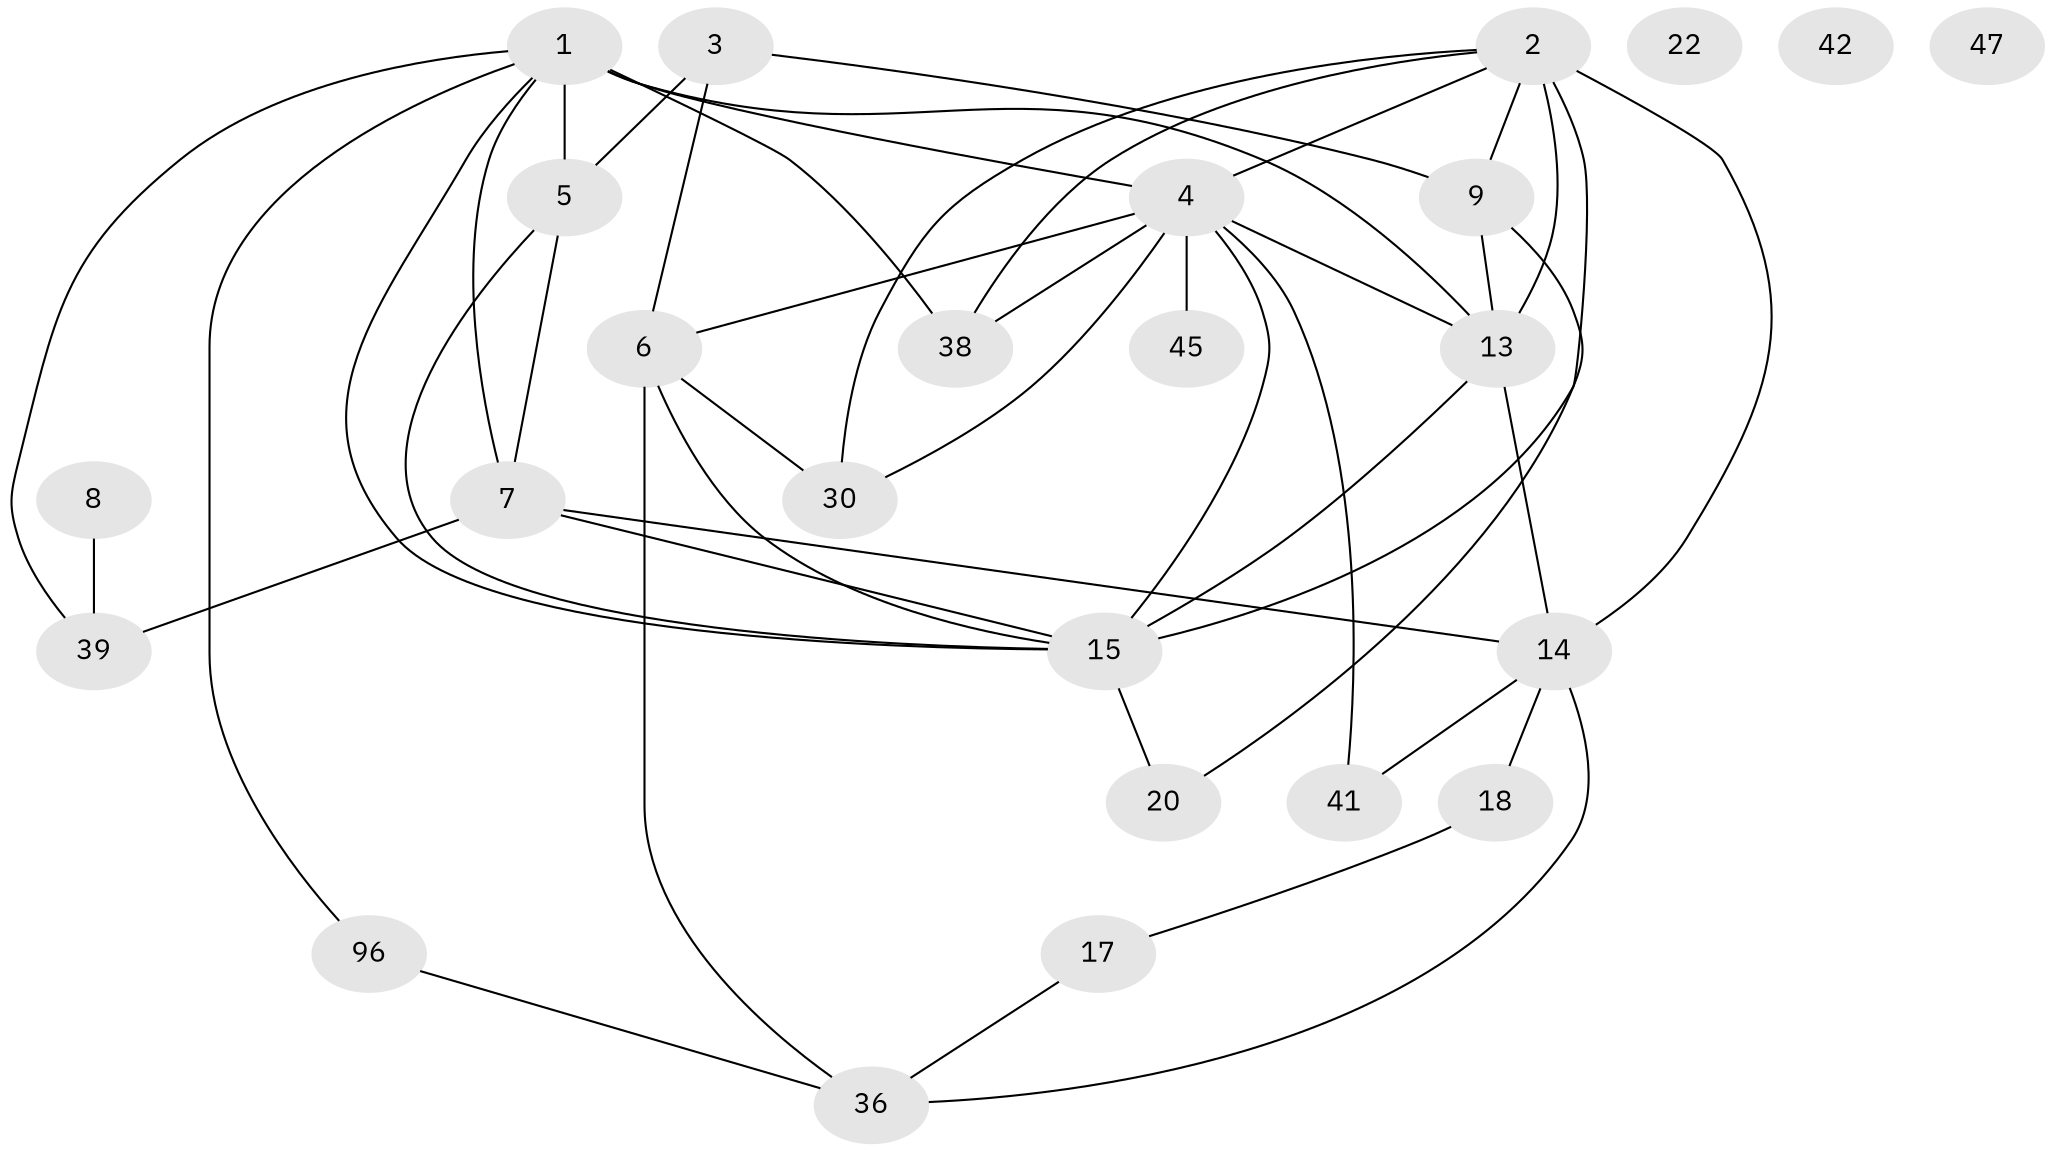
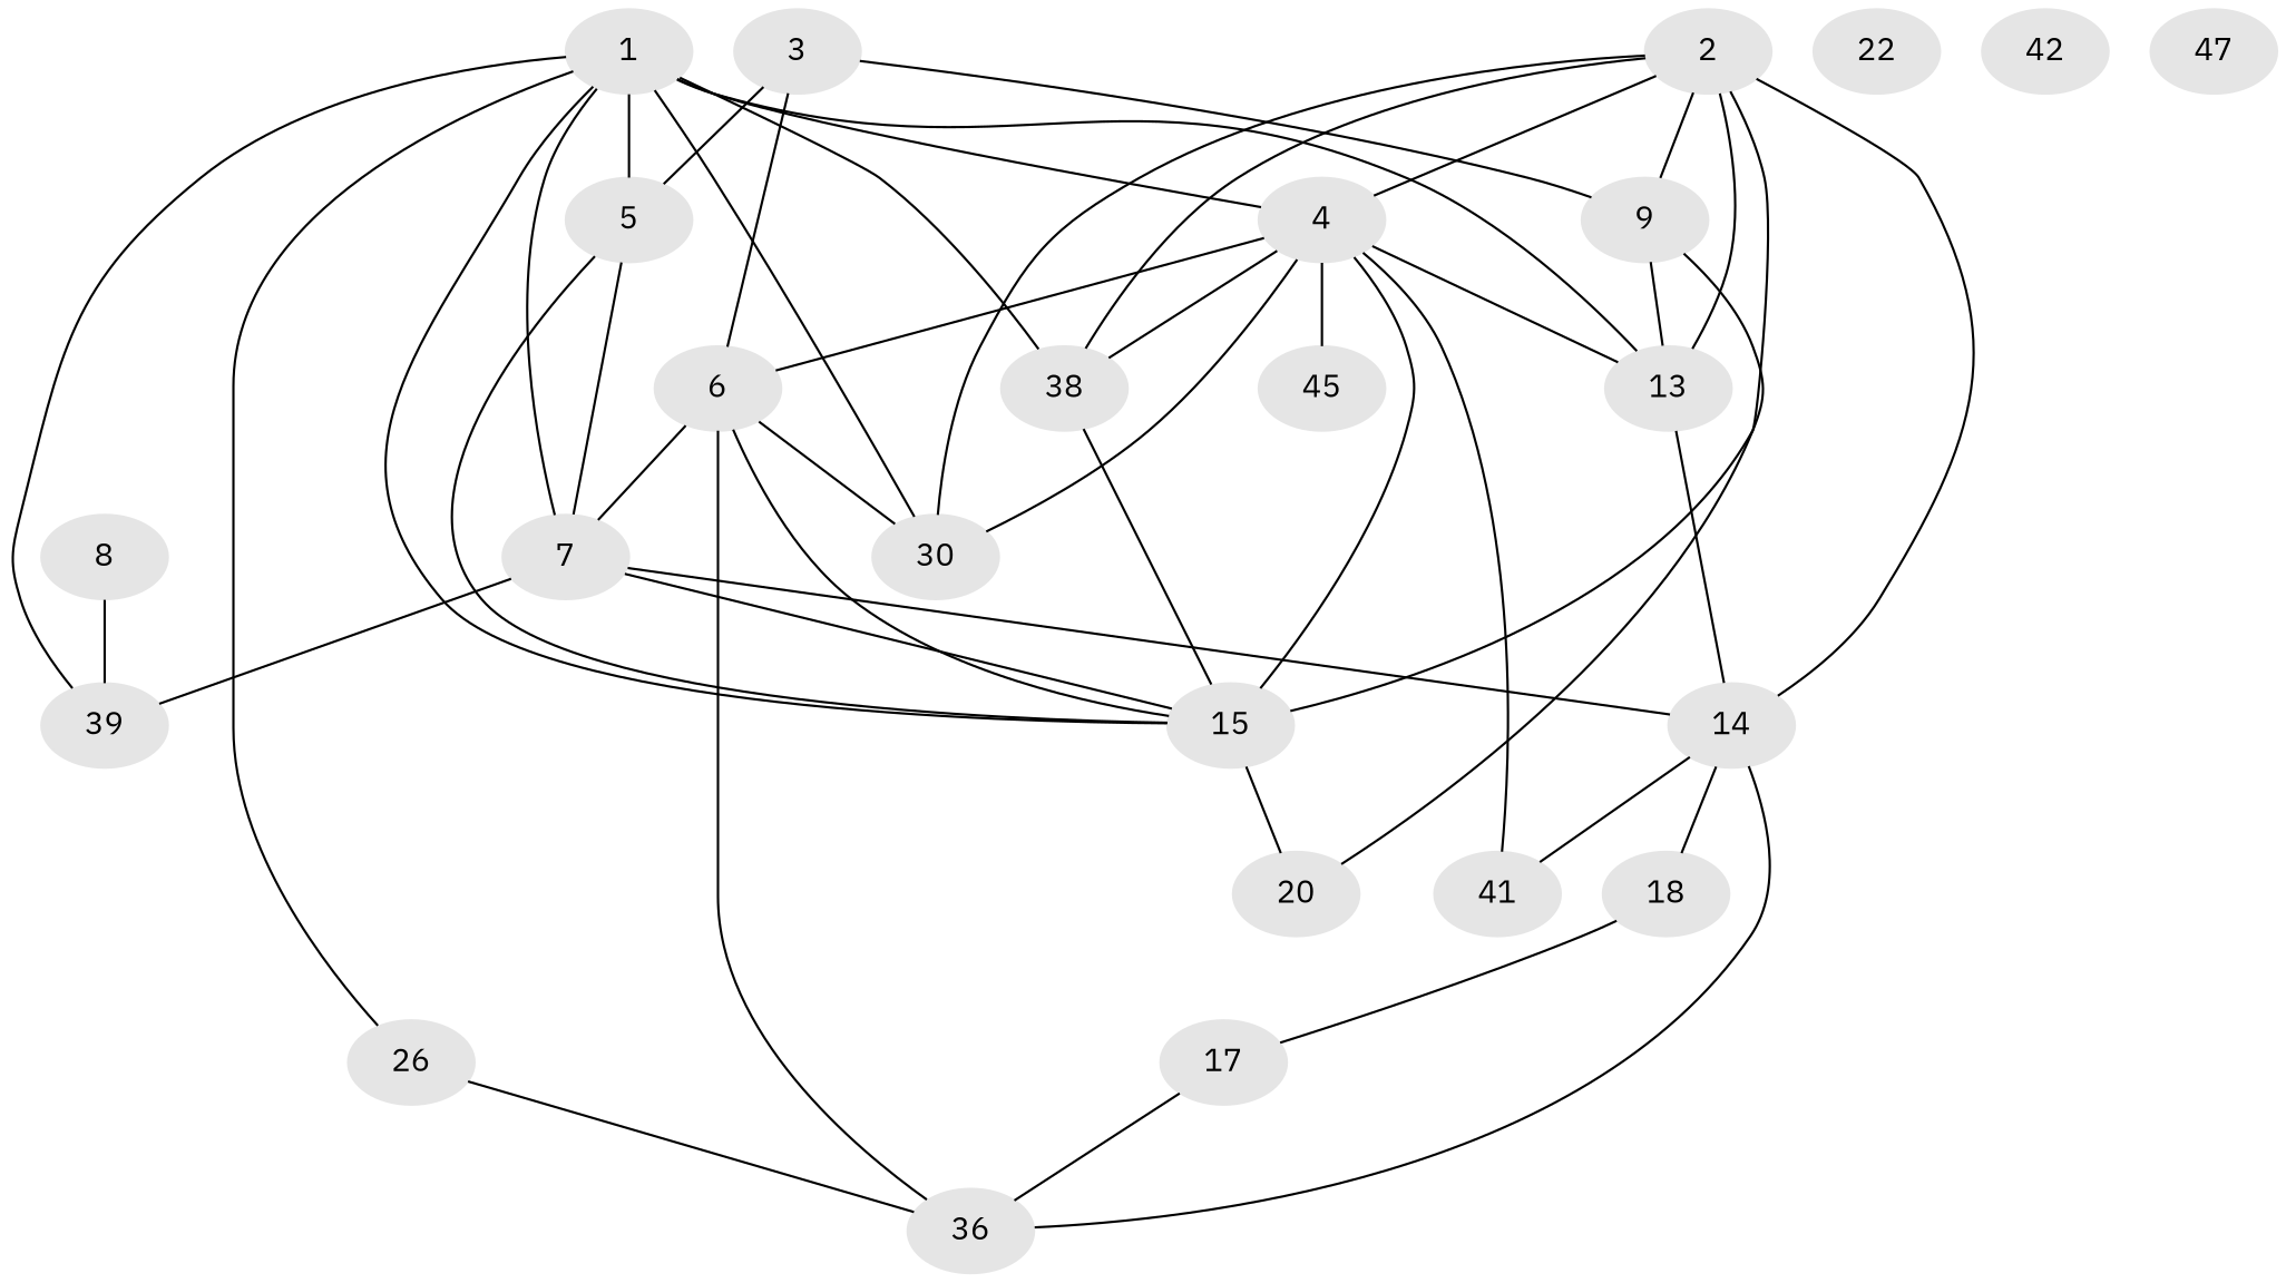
  graph {
    fontname="IBM Plex Sans"
    node [color=gray90 fontname="IBM Plex Sans" style=filled]
    edge [fontname="IBM Plex Sans"]
    1 [super="+24"]
    4 [super="+19+21"]
    5 [super="+10"]
    7 [super="+33"]
    13 [super="+48+50+31"]
    15 [super="+27+46+34"]
-   26 [label=96]
+   26
    30
    38
    39 [super="+44"]
    6 [super="+16"]
    41
    45
    14 [super="+23+29"]
    20 [super="+43"]
    36
    2 [super="+11"]
    9 [super="+12"]
    18
    3 [super="+25"]
    8
    17 [super="+28"]
    22
    42
    47
    1 -- 4
    1 -- 5 [weight=2]
    1 -- 7 [weight=2]
    1 -- 13 [weight=2]
    1 -- 15
    1 -- 26
+   1 -- 30
    1 -- 38
    1 -- 39
    4 -- 13
    4 -- 15 [weight=2]
    4 -- 30
    4 -- 38
    4 -- 6 [weight=2]
    4 -- 41
    4 -- 45
    5 -- 7
    5 -- 15
    7 -- 15
    7 -- 39 [weight=2]
    7 -- 14
-   13 -- 15 [weight=2]
+   38 -- 15 [weight=2]
    13 -- 14
    15 -- 20
    26 -- 36
+   6 -- 7
    6 -- 15 [weight=2]
    6 -- 30
    6 -- 36
    14 -- 41
    14 -- 36
    14 -- 18
    2 -- 4
    2 -- 13
    2 -- 15 [weight=2]
    2 -- 30
    2 -- 38
    2 -- 14
    2 -- 9
    9 -- 13
    9 -- 20
    18 -- 17
    3 -- 5
    3 -- 6
    3 -- 9
    8 -- 39 [weight=2]
    17 -- 36
  }
